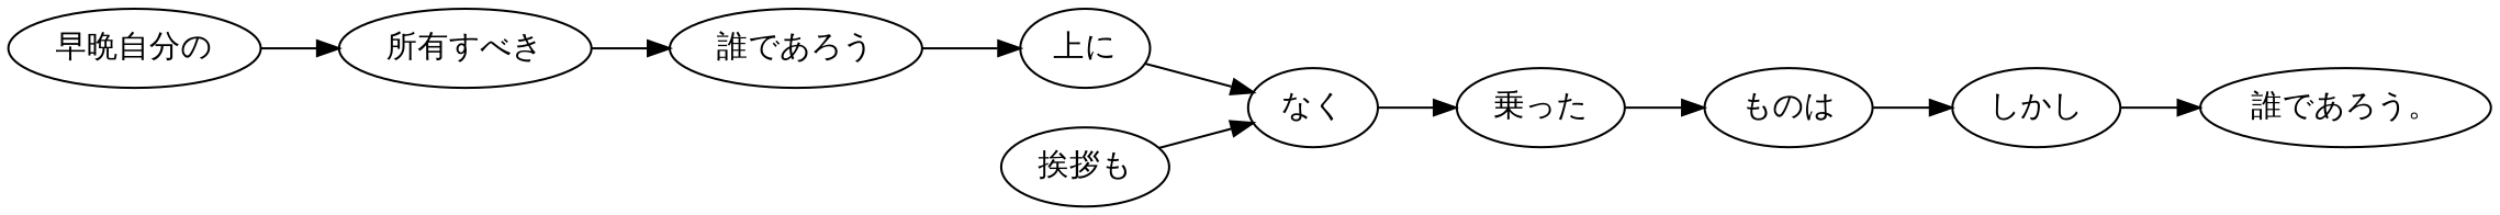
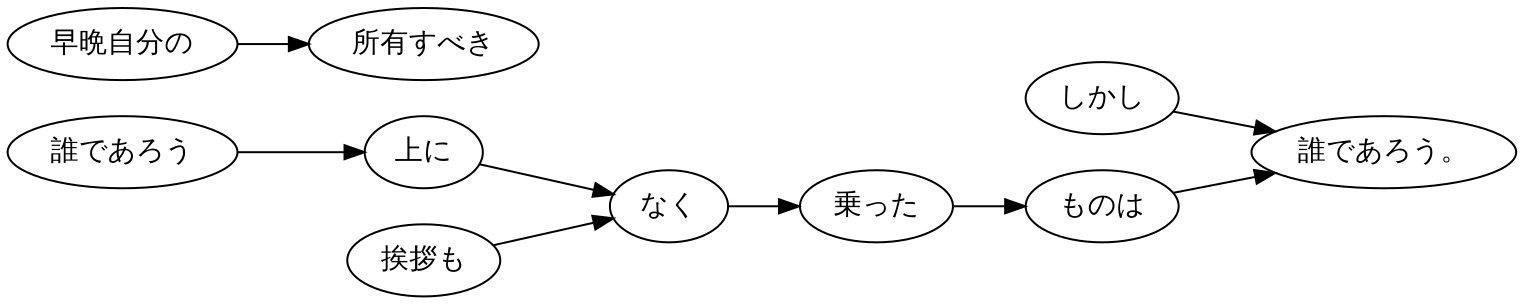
  digraph {
    fontname=Nunito
    rankdir=LR
    node [fontname=Nunito]
    edge [fontname=Nunito]
    n1 [label="しかし"]
    n2 [label="誰であろう。"]
    n3 [label="早晩自分の"]
    n4 [label="所有すべき"]
    n5 [label="誰であろう"]
    n6 [label="上に"]
    n7 [label="なく"]
    n8 [label="乗った"]
    n9 [label="挨拶も"]
    n10 [label="ものは"]
    n1 -> n2
    n3 -> n4
-   n4 -> n5
    n5 -> n6
    n6 -> n7
    n7 -> n8
    n8 -> n10
    n9 -> n7
-   n10 -> n1
+   n10 -> n2
  }
